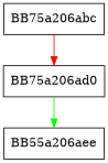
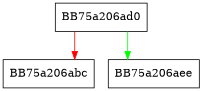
  digraph {
    splines=ortho
    node [shape=box]
    BB75a206abc
    BB75a206ad0
-   BB75a206aee [label=BB55a206aee]
-   BB75a206abc -> BB75a206ad0 [color=red]
+   BB75a206aee
+   BB75a206ad0 -> BB75a206abc [color=red]
    BB75a206ad0 -> BB75a206aee [color=green]
  }
